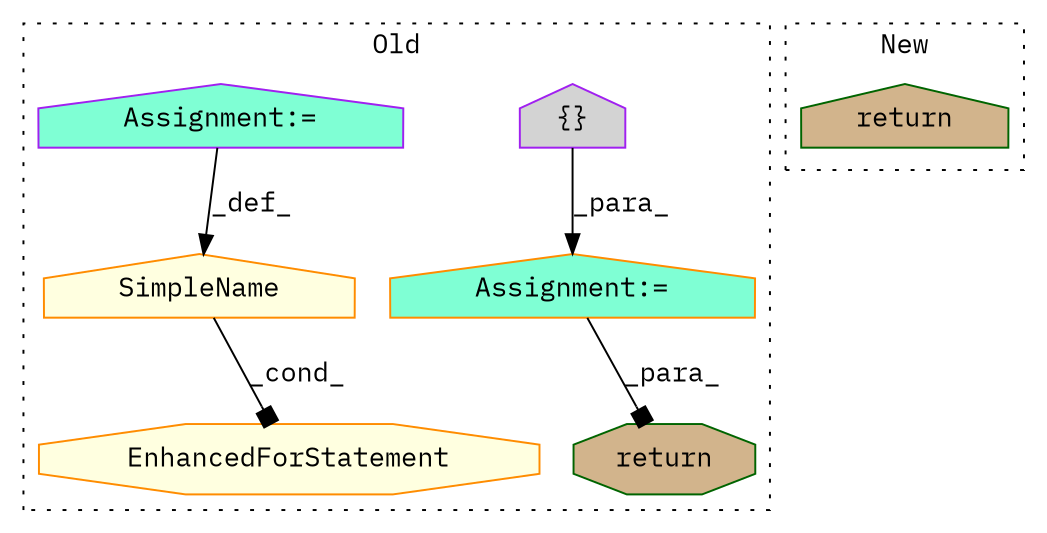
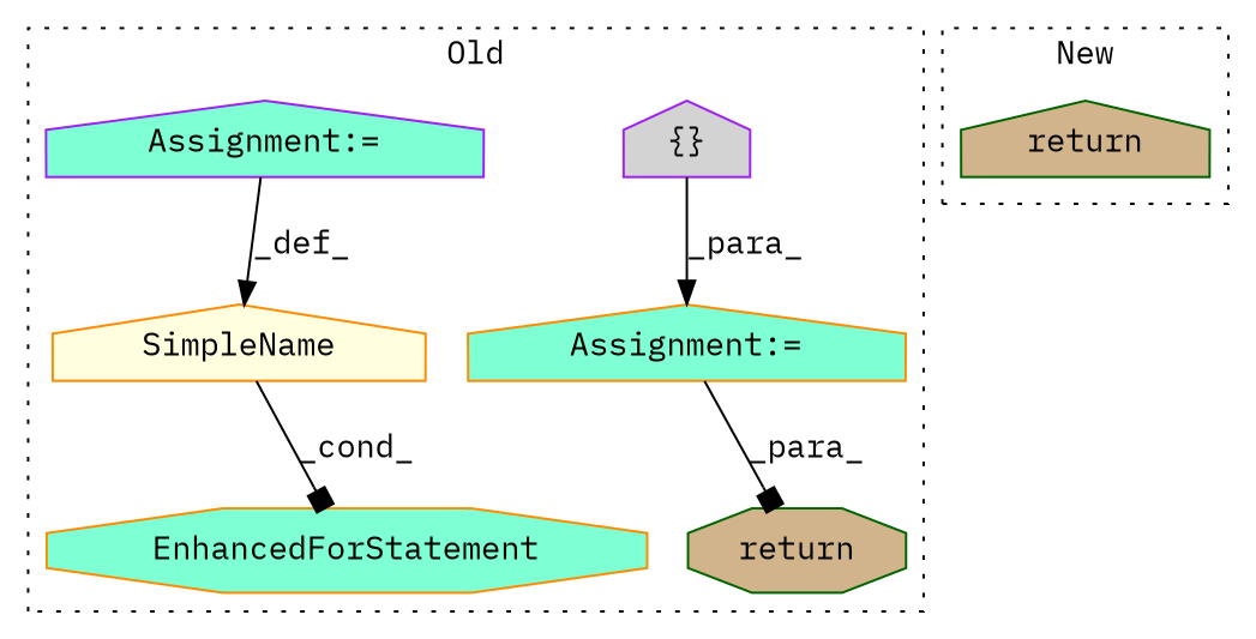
  digraph {
    fontname="IBM Plex Mono"
    node [a=7 color=darkorange fillcolor=aquamarine fontname="IBM Plex Mono" l=7 s="1400,1497" shape=house style=filled]
    edge [arrowhead=box fontname="IBM Plex Mono"]
    n1 [l=1 label="Assignment:=" s=1338]
    n2 [a=4 color=purple fillcolor=lightgrey l=2 label="{}" s=1356]
    n3 [a=41 color=darkgreen fillcolor=tan label=return s=1658 shape=octagon]
    n4 [color=purple l="57,2" label="Assignment:="]
-   n5 [a=70 fillcolor=lightyellow l="57,2" label=EnhancedForStatement shape=octagon]
+   n5 [a=70 l="57,2" label=EnhancedForStatement shape=octagon]
    n6 [a=42 fillcolor=lightyellow l=5 label=SimpleName s=1469]
    n7 [a=41 color=darkgreen fillcolor=tan label=return s=3152]
    subgraph cluster_1 {
      label=Old
      style=dotted
      n1
      n2
      n3
      n4
      n5
      n6
    }
    subgraph cluster_2 {
      label=New
      style=dotted
      n7
    }
    n1 -> n3 [label=_para_]
    n2 -> n1 [arrowhead=normal label=_para_]
    n4 -> n6 [arrowhead=normal label=_def_]
    n6 -> n5 [label=_cond_]
  }
